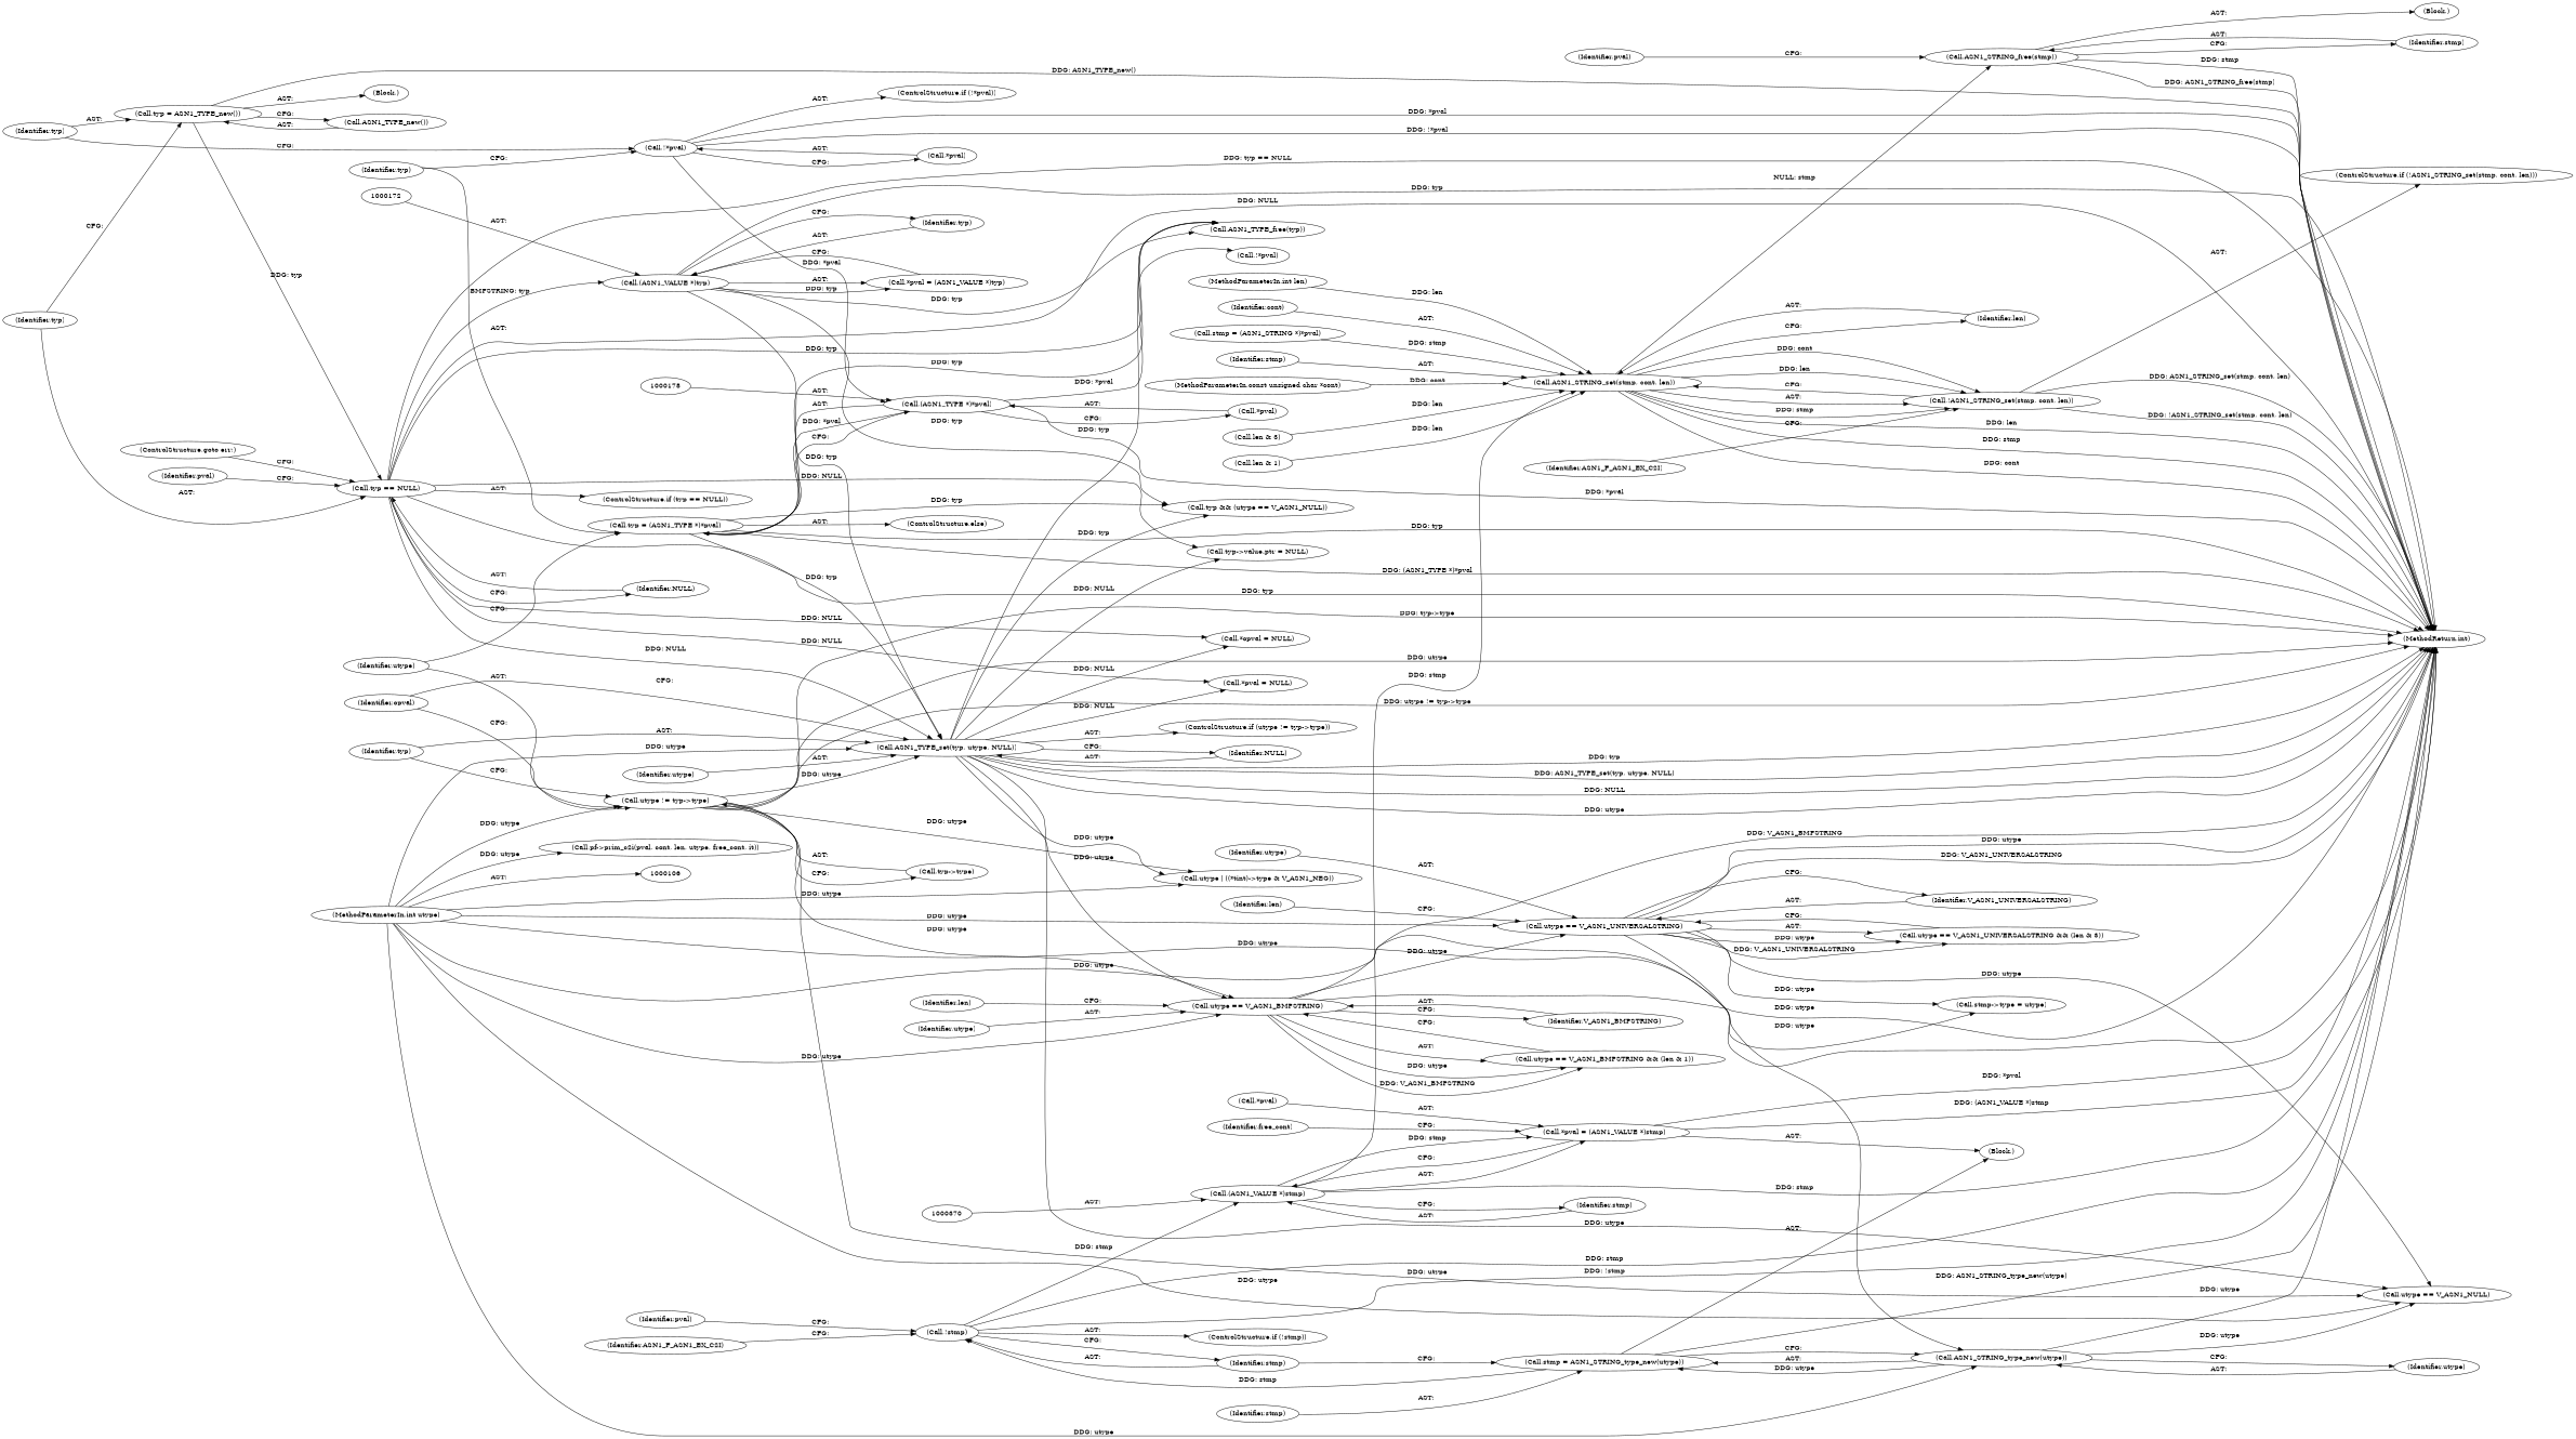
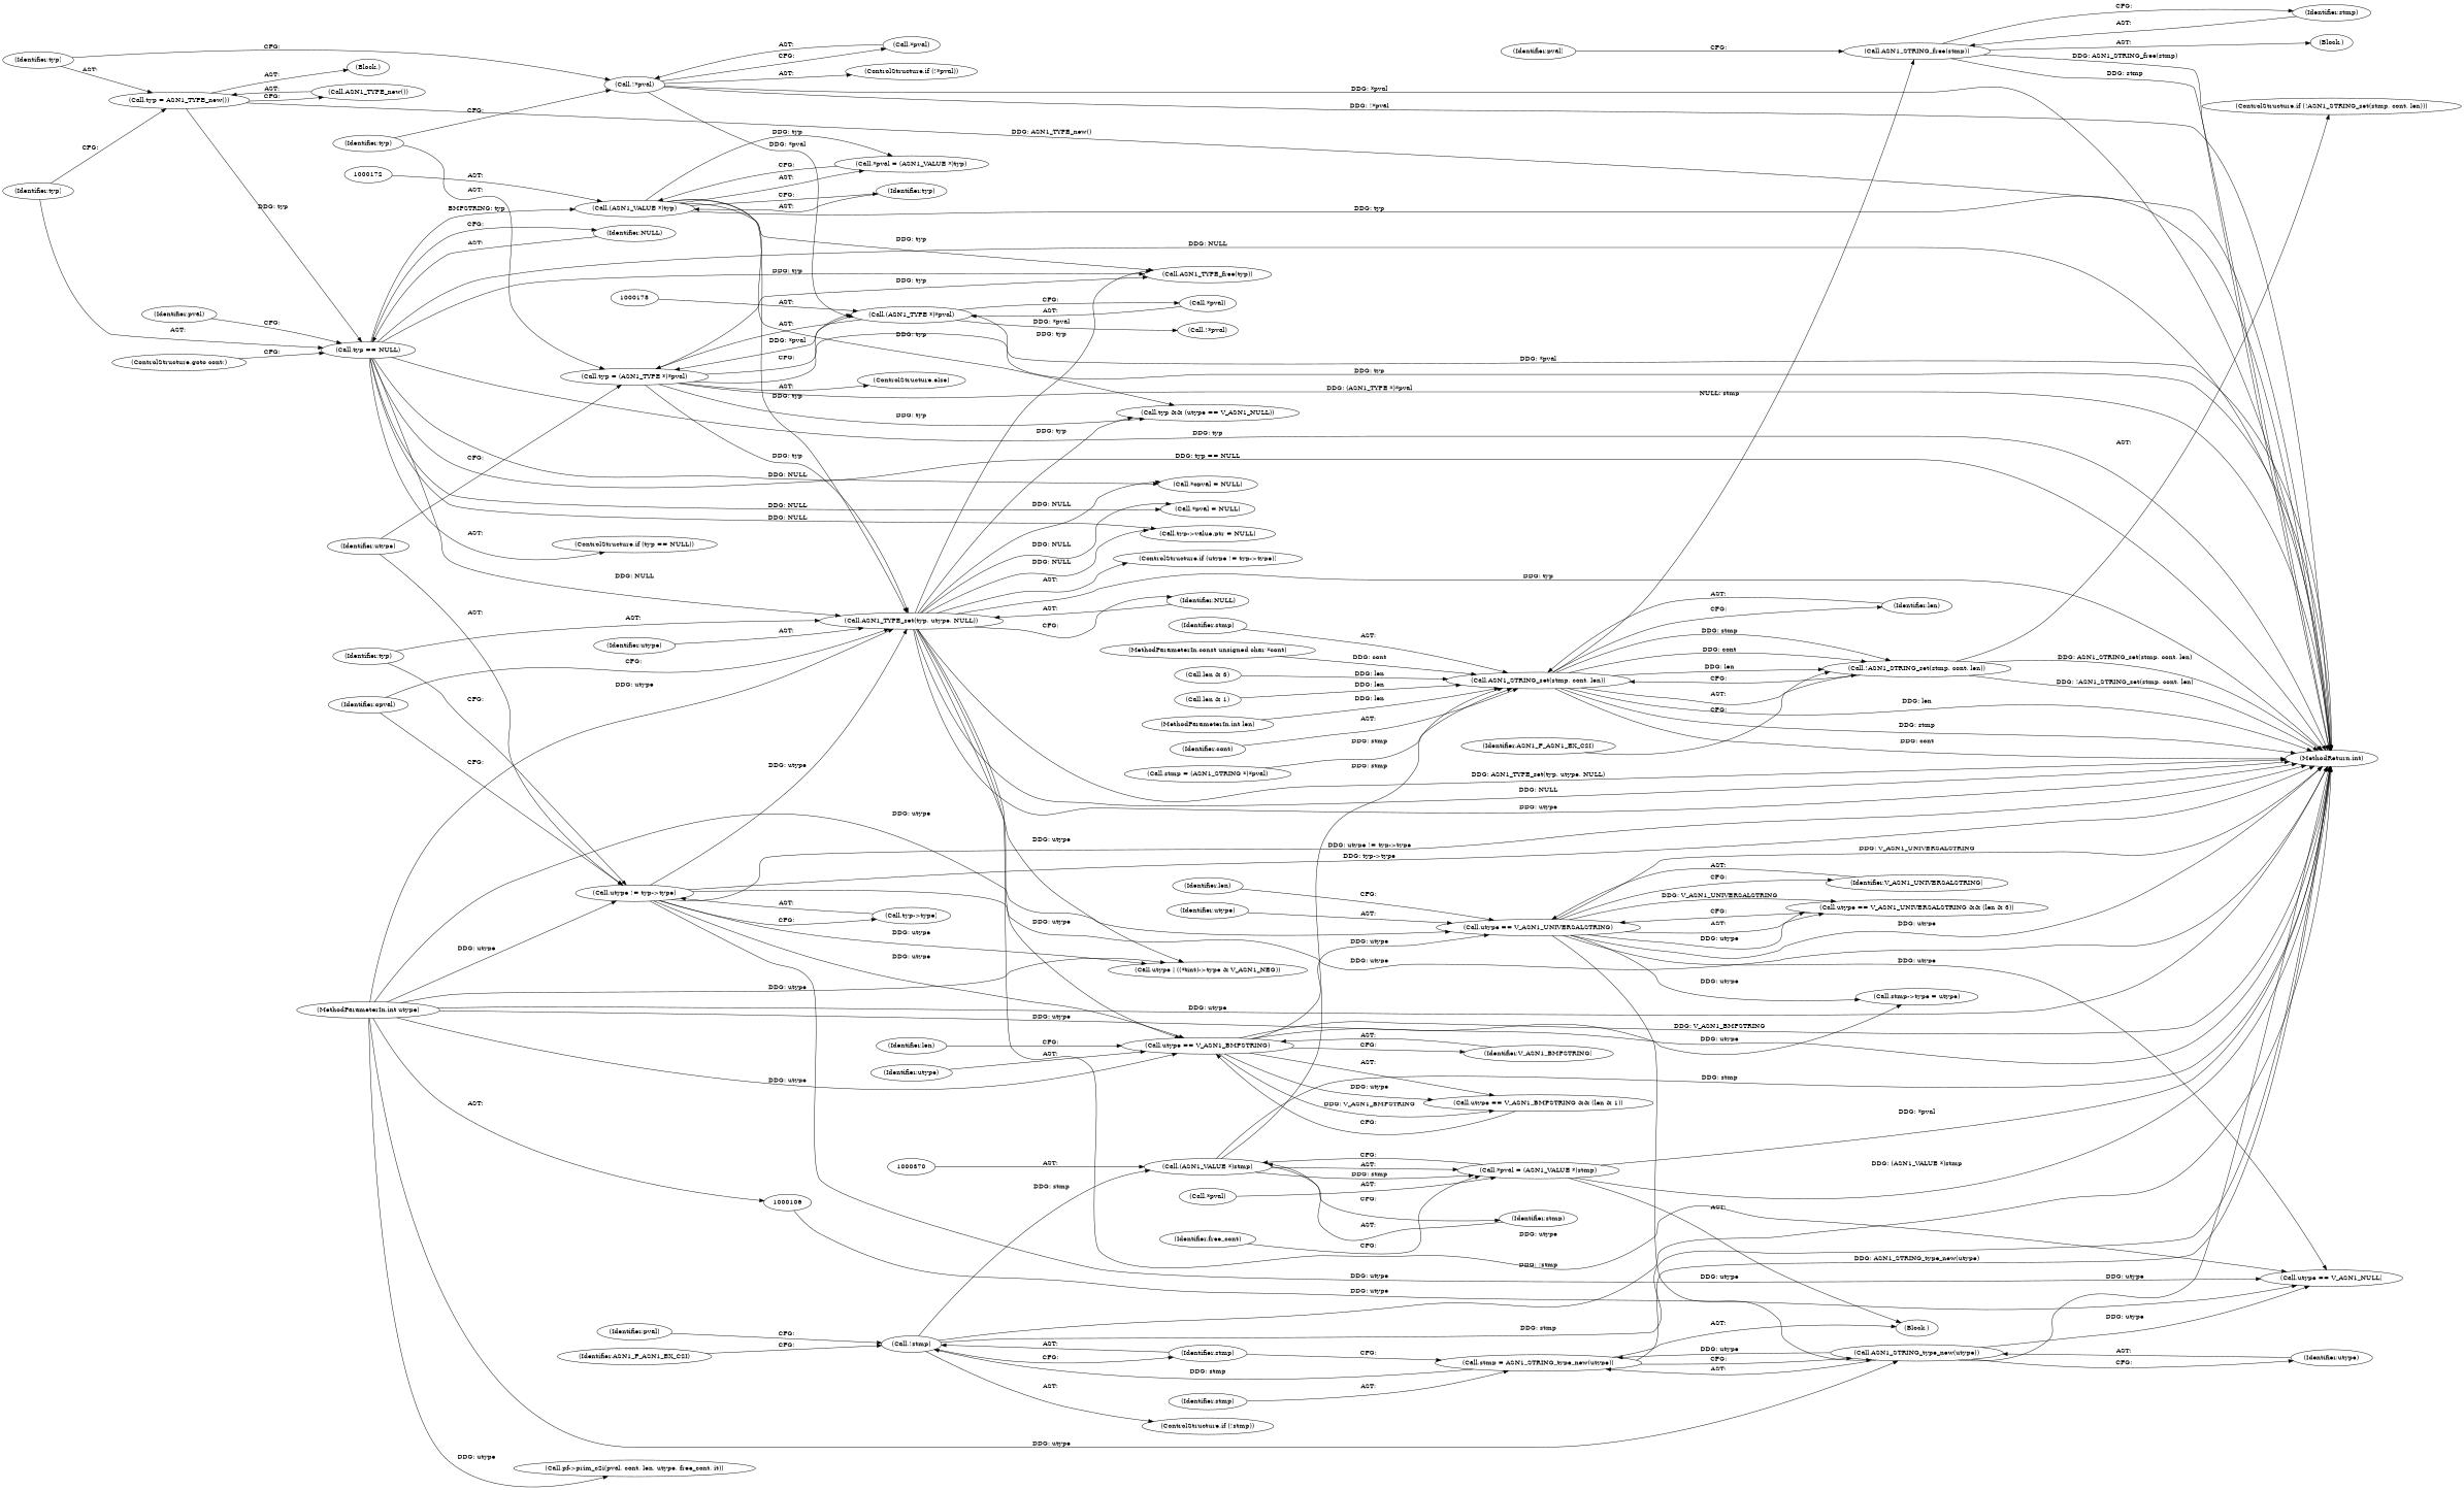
  digraph {
    rankdir=LR
    n1 [label="(Call,(ASN1_VALUE *)stmp)"]
    n2 [label="(Call,*pval = (ASN1_VALUE *)stmp)"]
    n3 [label="(Call,ASN1_STRING_set(stmp, cont, len))"]
    n4 [label="(MethodReturn,int)"]
    n5 [label="(Identifier,stmp)"]
    n6 [label="(Block,)"]
    n7 [label="(Call,!ASN1_STRING_set(stmp, cont, len))"]
    n8 [label="(Call,ASN1_STRING_free(stmp))"]
    n9 [label="(Identifier,len)"]
    n10 [label="(Call,!stmp)"]
    n11 [label="(Identifier,stmp)"]
    n12 [label="(ControlStructure,if (!stmp))"]
    n13 [label="(Call,stmp = ASN1_STRING_type_new(utype))"]
    n14 [label="(Call,ASN1_STRING_type_new(utype))"]
    n15 [label="(Call,utype == V_ASN1_NULL)"]
    n16 [label="(Identifier,utype)"]
    n17 [label="(Call,utype == V_ASN1_UNIVERSALSTRING)"]
    n18 [label="(Call,utype == V_ASN1_UNIVERSALSTRING && (len & 3))"]
    n19 [label="(Call,stmp->type = utype)"]
    n20 [label="(Identifier,V_ASN1_UNIVERSALSTRING)"]
    n21 [label="(Call,utype == V_ASN1_BMPSTRING)"]
    n22 [label="(Identifier,V_ASN1_BMPSTRING)"]
    n23 [label="(Call,utype == V_ASN1_BMPSTRING && (len & 1))"]
    n24 [label="(Call,ASN1_TYPE_set(typ, utype, NULL))"]
    n25 [label="(Call,ASN1_TYPE_free(typ))"]
    n26 [label="(Call,typ->value.ptr = NULL)"]
    n27 [label="(Identifier,NULL)"]
    n28 [label="(Call,*pval = NULL)"]
    n29 [label="(Call,utype | ((*tint)->type & V_ASN1_NEG))"]
    n30 [label="(Call,typ && (utype == V_ASN1_NULL))"]
    n31 [label="(Call,*opval = NULL)"]
    n32 [label="(ControlStructure,if (utype != typ->type))"]
    n33 [label="(Call,typ = (ASN1_TYPE *)*pval)"]
    n34 [label="(Call,(ASN1_TYPE *)*pval)"]
    n35 [label="(ControlStructure,else)"]
    n36 [label="(Call,!*pval)"]
    n37 [label="(Call,*pval)"]
    n38 [label="(Call,!*pval)"]
    n39 [label="(Call,*pval)"]
    n40 [label="(ControlStructure,if (!*pval))"]
    n41 [label="(Call,(ASN1_VALUE *)typ)"]
    n42 [label="(Identifier,typ)"]
    n43 [label="(Call,*pval = (ASN1_VALUE *)typ)"]
    n44 [label="(Call,typ == NULL)"]
    n45 [label="(ControlStructure,if (typ == NULL))"]
    n46 [label="(Identifier,NULL)"]
    n47 [label="(Call,typ = ASN1_TYPE_new())"]
    n48 [label="(Block,)"]
    n49 [label="(Call,ASN1_TYPE_new())"]
    n50 [label="(Call,utype != typ->type)"]
    n51 [label="(Call,typ->type)"]
    n52 [label="(MethodParameterIn,int utype)"]
    n53 [label="(Call,pf->prim_c2i(pval, cont, len, utype, free_cont, it))"]
    1000106
    n55 [label="(ControlStructure,if (!ASN1_STRING_set(stmp, cont, len)))"]
    n56 [label="(Block,)"]
    n57 [label="(Identifier,stmp)"]
    n58 [label="(MethodParameterIn,const unsigned char *cont)"]
    n59 [label="(Call,len & 3)"]
    n60 [label="(Call,len & 1)"]
    n61 [label="(MethodParameterIn,int len)"]
    n62 [label="(Identifier,free_cont)"]
    n63 [label="(Identifier,len)"]
    n64 [label="(Call,*pval)"]
    n65 [label="(Identifier,ASN1_F_ASN1_EX_C2I)"]
    n66 [label="(Identifier,typ)"]
    n67 [label="(Identifier,pval)"]
    n68 [label="(Identifier,typ)"]
    n69 [label="(Identifier,utype)"]
    n70 [label="(Identifier,pval)"]
    n71 [label="(Identifier,opval)"]
    n72 [label="(Identifier,cont)"]
    n73 [label="(Identifier,stmp)"]
    n74 [label="(Call,stmp = (ASN1_STRING *)*pval)"]
-   n75 [label="(ControlStructure,goto err;)"]
+   n75 [label="(ControlStructure,goto cont;)"]
    n76 [label="(Identifier,utype)"]
    n77 [label="(Identifier,ASN1_F_ASN1_EX_C2I)"]
    n78 [label="(Identifier,pval)"]
    n79 [label="(Identifier,stmp)"]
    n80 [label="(Identifier,utype)"]
    n81 [label="(Identifier,utype)"]
    n82 [label="(Identifier,len)"]
    n83 [label="(Identifier,typ)"]
    n84 [label="(Identifier,typ)"]
    1000370
    1000178
    1000172
    n1 -> n2 [label="AST: "]
    n1 -> n2 [label="DDG: stmp"]
    n1 -> n3 [label="DDG: stmp"]
    n1 -> n4 [label="DDG: stmp"]
    n1 -> n5 [label="CFG: "]
    n2 -> n1 [label="CFG: "]
    n2 -> n4 [label="DDG: (ASN1_VALUE *)stmp"]
    n2 -> n4 [label="DDG: *pval"]
    n2 -> n6 [label="AST: "]
    n3 -> n4 [label="DDG: len"]
    n3 -> n4 [label="DDG: stmp"]
    n3 -> n4 [label="DDG: cont"]
    n3 -> n7 [label="AST: "]
    n3 -> n7 [label="DDG: stmp"]
    n3 -> n7 [label="DDG: cont"]
    n3 -> n7 [label="DDG: len"]
    n3 -> n8 [label="NULL: stmp"]
    n3 -> n9 [label="CFG: "]
    n5 -> n1 [label="AST: "]
    n7 -> n3 [label="CFG: "]
    n7 -> n4 [label="DDG: !ASN1_STRING_set(stmp, cont, len)"]
    n7 -> n4 [label="DDG: ASN1_STRING_set(stmp, cont, len)"]
    n7 -> n55 [label="AST: "]
    n8 -> n4 [label="DDG: stmp"]
    n8 -> n4 [label="DDG: ASN1_STRING_free(stmp)"]
    n8 -> n56 [label="AST: "]
    n8 -> n57 [label="CFG: "]
    n9 -> n3 [label="AST: "]
    n10 -> n1 [label="DDG: stmp"]
    n10 -> n4 [label="DDG: stmp"]
    n10 -> n4 [label="DDG: !stmp"]
    n10 -> n11 [label="CFG: "]
    n10 -> n12 [label="AST: "]
    n11 -> n10 [label="AST: "]
    n11 -> n13 [label="CFG: "]
    n13 -> n4 [label="DDG: ASN1_STRING_type_new(utype)"]
    n13 -> n6 [label="AST: "]
    n13 -> n10 [label="DDG: stmp"]
    n13 -> n14 [label="CFG: "]
    n14 -> n4 [label="DDG: utype"]
    n14 -> n13 [label="AST: "]
    n14 -> n13 [label="DDG: utype"]
    n14 -> n15 [label="DDG: utype"]
    n14 -> n16 [label="CFG: "]
    n16 -> n14 [label="AST: "]
    n17 -> n4 [label="DDG: utype"]
    n17 -> n4 [label="DDG: V_ASN1_UNIVERSALSTRING"]
    n17 -> n14 [label="DDG: utype"]
    n17 -> n15 [label="DDG: utype"]
    n17 -> n18 [label="AST: "]
    n17 -> n18 [label="DDG: utype"]
    n17 -> n18 [label="DDG: V_ASN1_UNIVERSALSTRING"]
    n17 -> n19 [label="DDG: utype"]
    n17 -> n20 [label="CFG: "]
    n18 -> n17 [label="CFG: "]
    n20 -> n17 [label="AST: "]
    n21 -> n4 [label="DDG: utype"]
    n21 -> n4 [label="DDG: V_ASN1_BMPSTRING"]
    n21 -> n17 [label="DDG: utype"]
    n21 -> n22 [label="CFG: "]
    n21 -> n23 [label="AST: "]
    n21 -> n23 [label="DDG: utype"]
    n21 -> n23 [label="DDG: V_ASN1_BMPSTRING"]
    n22 -> n21 [label="AST: "]
    n23 -> n21 [label="CFG: "]
    n24 -> n4 [label="DDG: typ"]
    n24 -> n4 [label="DDG: ASN1_TYPE_set(typ, utype, NULL)"]
    n24 -> n4 [label="DDG: NULL"]
    n24 -> n4 [label="DDG: utype"]
    n24 -> n15 [label="DDG: utype"]
    n24 -> n21 [label="DDG: utype"]
    n24 -> n25 [label="DDG: typ"]
    n24 -> n26 [label="DDG: NULL"]
    n24 -> n27 [label="CFG: "]
    n24 -> n28 [label="DDG: NULL"]
    n24 -> n29 [label="DDG: utype"]
    n24 -> n30 [label="DDG: typ"]
    n24 -> n31 [label="DDG: NULL"]
    n24 -> n32 [label="AST: "]
    n27 -> n24 [label="AST: "]
    n33 -> n4 [label="DDG: typ"]
    n33 -> n4 [label="DDG: (ASN1_TYPE *)*pval"]
    n33 -> n24 [label="DDG: typ"]
    n33 -> n25 [label="DDG: typ"]
    n33 -> n30 [label="DDG: typ"]
    n33 -> n34 [label="CFG: "]
    n33 -> n35 [label="AST: "]
    n34 -> n4 [label="DDG: *pval"]
    n34 -> n33 [label="AST: "]
    n34 -> n33 [label="DDG: *pval"]
    n34 -> n36 [label="DDG: *pval"]
    n34 -> n37 [label="CFG: "]
    n37 -> n34 [label="AST: "]
    n38 -> n4 [label="DDG: *pval"]
    n38 -> n4 [label="DDG: !*pval"]
    n38 -> n34 [label="DDG: *pval"]
    n38 -> n39 [label="CFG: "]
    n38 -> n40 [label="AST: "]
    n39 -> n38 [label="AST: "]
    n41 -> n4 [label="DDG: typ"]
    n41 -> n24 [label="DDG: typ"]
    n41 -> n25 [label="DDG: typ"]
    n41 -> n30 [label="DDG: typ"]
    n41 -> n42 [label="CFG: "]
    n41 -> n43 [label="AST: "]
    n41 -> n43 [label="DDG: typ"]
    n42 -> n41 [label="AST: "]
    n43 -> n41 [label="CFG: "]
    n44 -> n4 [label="DDG: typ == NULL"]
    n44 -> n4 [label="DDG: NULL"]
    n44 -> n4 [label="DDG: typ"]
    n44 -> n24 [label="DDG: NULL"]
    n44 -> n25 [label="DDG: typ"]
    n44 -> n26 [label="DDG: NULL"]
    n44 -> n28 [label="DDG: NULL"]
    n44 -> n31 [label="DDG: NULL"]
    n44 -> n41 [label="BMPSTRING: typ"]
    n44 -> n45 [label="AST: "]
    n44 -> n46 [label="CFG: "]
    n46 -> n44 [label="AST: "]
    n47 -> n4 [label="DDG: ASN1_TYPE_new()"]
    n47 -> n44 [label="DDG: typ"]
    n47 -> n48 [label="AST: "]
    n47 -> n49 [label="CFG: "]
    n49 -> n47 [label="AST: "]
    n50 -> n4 [label="DDG: utype != typ->type"]
    n50 -> n4 [label="DDG: typ->type"]
    n50 -> n4 [label="DDG: utype"]
    n50 -> n15 [label="DDG: utype"]
    n50 -> n21 [label="DDG: utype"]
    n50 -> n24 [label="DDG: utype"]
    n50 -> n29 [label="DDG: utype"]
    n50 -> n51 [label="CFG: "]
    n51 -> n50 [label="AST: "]
    n52 -> n4 [label="DDG: utype"]
    n52 -> n14 [label="DDG: utype"]
-   n52 -> n15 [label="DDG: utype"]
+   1000106 -> n15 [label="DDG: utype"]
    n52 -> n17 [label="DDG: utype"]
    n52 -> n19 [label="DDG: utype"]
    n52 -> n21 [label="DDG: utype"]
    n52 -> n24 [label="DDG: utype"]
    n52 -> n29 [label="DDG: utype"]
    n52 -> n50 [label="DDG: utype"]
    n52 -> n53 [label="DDG: utype"]
    n52 -> 1000106 [label="AST: "]
    n57 -> n8 [label="AST: "]
    n58 -> n3 [label="DDG: cont"]
    n59 -> n3 [label="DDG: len"]
    n60 -> n3 [label="DDG: len"]
    n61 -> n3 [label="DDG: len"]
    n62 -> n2 [label="CFG: "]
    n63 -> n21 [label="CFG: "]
    n64 -> n2 [label="AST: "]
    n65 -> n10 [label="CFG: "]
    n66 -> n24 [label="AST: "]
    n66 -> n50 [label="CFG: "]
    n67 -> n10 [label="CFG: "]
    n68 -> n38 [label="CFG: "]
    n68 -> n47 [label="AST: "]
    n69 -> n24 [label="AST: "]
    n70 -> n8 [label="CFG: "]
    n71 -> n24 [label="CFG: "]
    n71 -> n50 [label="CFG: "]
    n72 -> n3 [label="AST: "]
    n73 -> n13 [label="AST: "]
    n74 -> n3 [label="DDG: stmp"]
    n75 -> n44 [label="CFG: "]
    n76 -> n33 [label="CFG: "]
    n76 -> n50 [label="AST: "]
    n77 -> n7 [label="CFG: "]
    n78 -> n44 [label="CFG: "]
    n79 -> n3 [label="AST: "]
    n80 -> n21 [label="AST: "]
    n81 -> n17 [label="AST: "]
    n82 -> n17 [label="CFG: "]
    n83 -> n33 [label="AST: "]
    n83 -> n38 [label="CFG: "]
    n84 -> n44 [label="AST: "]
    n84 -> n47 [label="CFG: "]
    1000370 -> n1 [label="AST: "]
    1000178 -> n34 [label="AST: "]
    1000172 -> n41 [label="AST: "]
  }
